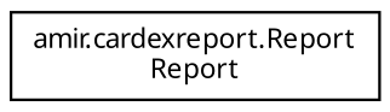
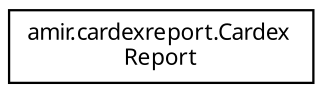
  digraph {
    rankdir=LR
-   n1 [color=black fillcolor=white fontname="FreeSans.ttf" fontsize=10 height=0.2 label="amir.cardexreport.Report\lReport" shape=record style=filled width=0.4]
+   n1 [color=black fillcolor=white fontname="FreeSans.ttf" fontsize=10 height=0.2 label="amir.cardexreport.Cardex\lReport" shape=record style=filled width=0.4]
  }
